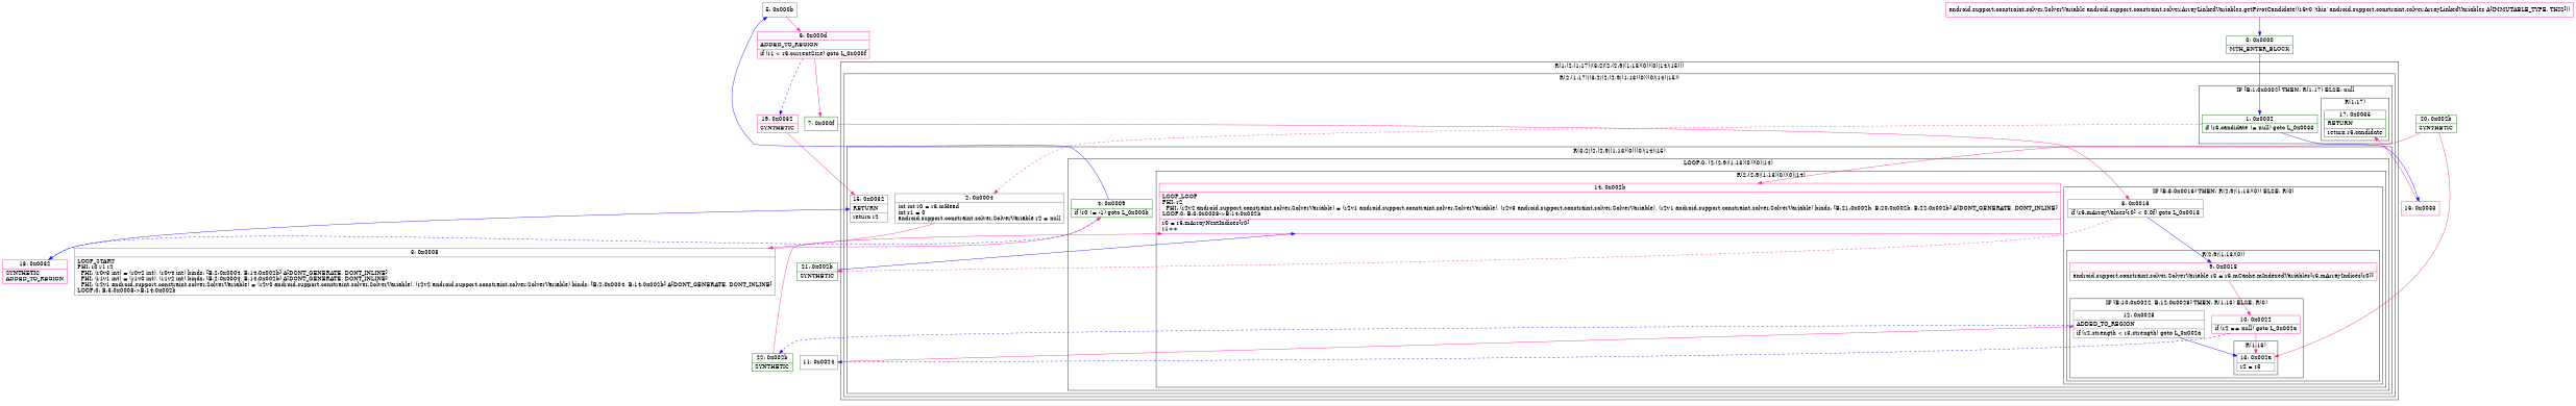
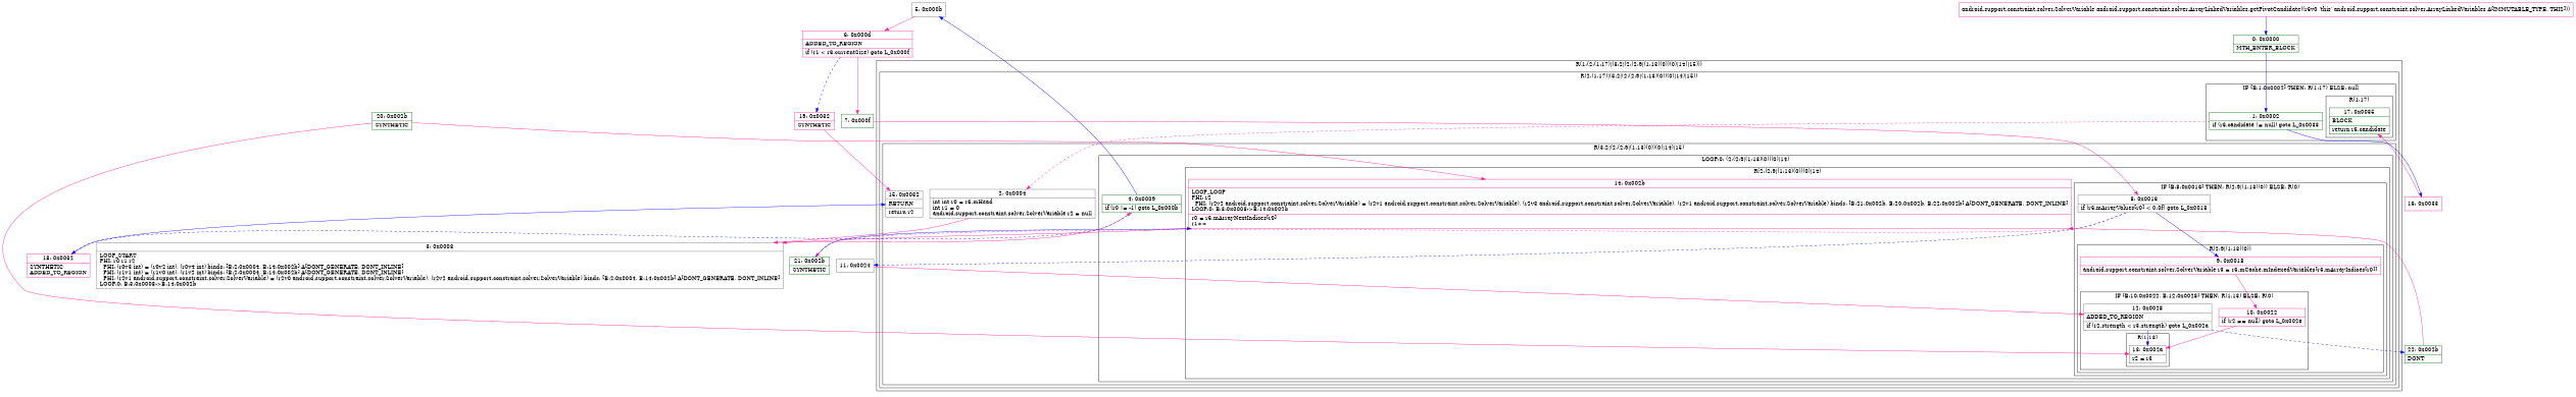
  digraph {
    node [color=darkgreen shape=record]
    edge [color=deeppink]
-   n1 [label="{17\:\ 0x0035|RETURN\l|return r6.candidate\l}"]
+   n1 [label="{17\:\ 0x0035|BLOCK\l|return r6.candidate\l}"]
    n2 [label="{1\:\ 0x0002|if (r6.candidate != null) goto L_0x0033\l}"]
    n3 [color=gray40 label="{13\:\ 0x002a|r2 = r3\l}"]
    n4 [color=deeppink label="{10\:\ 0x0022|if (r2 == null) goto L_0x002a\l}"]
    n5 [color=gray40 label="{12\:\ 0x0028|ADDED_TO_REGION\l|if (r2.strength \< r3.strength) goto L_0x002a\l}"]
    n6 [color=deeppink label="{9\:\ 0x0018|android.support.constraint.solver.SolverVariable r3 = r6.mCache.mIndexedVariables[r6.mArrayIndices[r0]]\l}"]
    n7 [color=gray40 label="{8\:\ 0x0016|if (r6.mArrayValues[r0] \< 0.0f) goto L_0x0018\l}"]
    n8 [color=deeppink label="{14\:\ 0x002b|LOOP_LOOP\lPHI: r2 \l  PHI: (r2v2 android.support.constraint.solver.SolverVariable) = (r2v1 android.support.constraint.solver.SolverVariable), (r2v3 android.support.constraint.solver.SolverVariable), (r2v1 android.support.constraint.solver.SolverVariable) binds: [B:21:0x002b, B:20:0x002b, B:22:0x002b] A[DONT_GENERATE, DONT_INLINE]\lLOOP:0: B:3:0x0008\-\>B:14:0x002b\l|r0 = r6.mArrayNextIndices[r0]\lr1++\l}"]
    n9 [label="{4\:\ 0x0009|if (r0 != \-1) goto L_0x000b\l}"]
    n10 [color=gray40 label="{2\:\ 0x0004|int int r0 = r6.mHead\lint r1 = 0\landroid.support.constraint.solver.SolverVariable r2 = null\l}"]
    n11 [color=gray40 label="{15\:\ 0x0032|RETURN\l|return r2\l}"]
    n12 [color=deeppink label="{16\:\ 0x0033}"]
    n13 [color=gray40 label="{11\:\ 0x0024}"]
-   n14 [label="{22\:\ 0x002b|SYNTHETIC\l}"]
+   n14 [label="{22\:\ 0x002b|DONT\l}"]
    n15 [label="{21\:\ 0x002b|SYNTHETIC\l}"]
    n16 [color=gray40 label="{3\:\ 0x0008|LOOP_START\lPHI: r0 r1 r2 \l  PHI: (r0v3 int) = (r0v2 int), (r0v4 int) binds: [B:2:0x0004, B:14:0x002b] A[DONT_GENERATE, DONT_INLINE]\l  PHI: (r1v1 int) = (r1v0 int), (r1v2 int) binds: [B:2:0x0004, B:14:0x002b] A[DONT_GENERATE, DONT_INLINE]\l  PHI: (r2v1 android.support.constraint.solver.SolverVariable) = (r2v0 android.support.constraint.solver.SolverVariable), (r2v2 android.support.constraint.solver.SolverVariable) binds: [B:2:0x0004, B:14:0x002b] A[DONT_GENERATE, DONT_INLINE]\lLOOP:0: B:3:0x0008\-\>B:14:0x002b\l}"]
    n17 [color=gray40 label="{5\:\ 0x000b}"]
    n18 [color=deeppink label="{18\:\ 0x0032|SYNTHETIC\lADDED_TO_REGION\l}"]
    n19 [color=deeppink label="{6\:\ 0x000d|ADDED_TO_REGION\l|if (r1 \< r6.currentSize) goto L_0x000f\l}"]
    n20 [label="{20\:\ 0x002b|SYNTHETIC\l}"]
    n21 [label="{0\:\ 0x0000|MTH_ENTER_BLOCK\l}"]
    n22 [label="{7\:\ 0x000f}"]
    n23 [color=deeppink label="{19\:\ 0x0032|SYNTHETIC\l}"]
    n24 [color=deeppink label="{android.support.constraint.solver.SolverVariable android.support.constraint.solver.ArrayLinkedVariables.getPivotCandidate((r6v0 'this' android.support.constraint.solver.ArrayLinkedVariables A[IMMUTABLE_TYPE, THIS])) }"]
    subgraph cluster_1 {
      label="R(1:(2:(1:17)|(3:2|(2:(2:9|(1:13)(0))(0)|14)|15)))"
      subgraph cluster_2 {
        label="R(2:(1:17)|(3:2|(2:(2:9|(1:13)(0))(0)|14)|15))"
        subgraph cluster_3 {
          label="IF [B:1:0x0002] THEN: R(1:17) ELSE: null"
          n2
          subgraph cluster_4 {
            label="R(1:17)"
            n1
          }
        }
        subgraph cluster_5 {
          label="R(3:2|(2:(2:9|(1:13)(0))(0)|14)|15)"
          n10
          n11
          subgraph cluster_6 {
            label="LOOP:0: (2:(2:9|(1:13)(0))(0)|14)"
            n9
            subgraph cluster_7 {
              label="R(2:(2:9|(1:13)(0))(0)|14)"
              n8
              subgraph cluster_8 {
                label="IF [B:8:0x0016] THEN: R(2:9|(1:13)(0)) ELSE: R(0)"
                n7
                subgraph cluster_9 {
                  label="R(2:9|(1:13)(0))"
                  n6
                  subgraph cluster_10 {
                    label="IF [B:10:0x0022, B:12:0x0028] THEN: R(1:13) ELSE: R(0)"
                    n4
                    n5
                    subgraph cluster_11 {
                      label="R(1:13)"
                      n3
                    }
                    subgraph cluster_12 {
                      label="R(0)"
                    }
                  }
                }
                subgraph cluster_13 {
                  label="R(0)"
                }
              }
            }
          }
        }
      }
    }
    n2 -> n10 [style=dashed]
    n2 -> n12 [color=blue]
    n4 -> n3
-   n4 -> n13 [color=blue style=dashed]
+   n7 -> n13 [color=blue style=dashed]
    n5 -> n3 [color=blue]
    n5 -> n14 [color=blue style=dashed]
    n6 -> n4
    n7 -> n6 [color=blue]
    n7 -> n15 [style=dashed]
+   n8 -> n16
    n9 -> n17 [color=blue]
    n9 -> n18 [color=blue style=dashed]
    n10 -> n16
    n12 -> n1
    n13 -> n5
    n14 -> n8
    n15 -> n8 [color=blue]
    n16 -> n9
    n17 -> n19
    n18 -> n11 [color=blue]
    n19 -> n22
    n19 -> n23 [color=blue style=dashed]
    n20 -> n3
    n20 -> n8
    n21 -> n2 [color=blue]
    n22 -> n7
    n23 -> n11
    n24 -> n21 [color=blue]
  }
